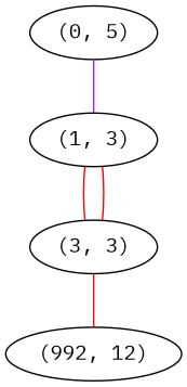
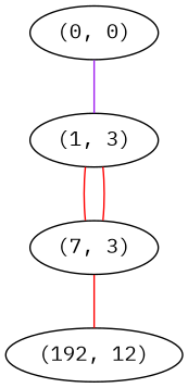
  graph {
    fontname="IBM Plex Mono"
    node [fontname="IBM Plex Mono"]
    edge [color=red fontname="IBM Plex Mono" weight=1]
    n1 [label="(1, 3)"]
-   "(0, 0)" [label="(0, 5)"]
-   "(3, 3)"
-   "(192, 12)" [label="(992, 12)"]
+   "(0, 0)"
+   "(3, 3)" [label="(7, 3)"]
+   "(192, 12)"
    n1 -- "(3, 3)"
    n1 -- "(3, 3)"
    "(0, 0)" -- n1 [color=purple weight=4]
    "(3, 3)" -- "(192, 12)"
  }
